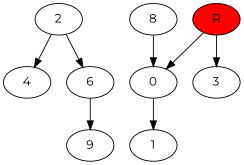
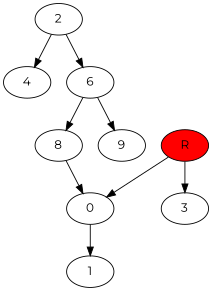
  digraph {
    fontname=Montserrat
    node [fontname=Montserrat]
    edge [fontname=Montserrat]
    2
    4
    6
    8
    9
    n6 [label=0]
    1
    R [fillcolor="#ff0000" style=filled]
    3
    2 -> 4
    2 -> 6
+   6 -> 8
    6 -> 9
    8 -> n6
    n6 -> 1
    R -> n6
    R -> 3
  }
